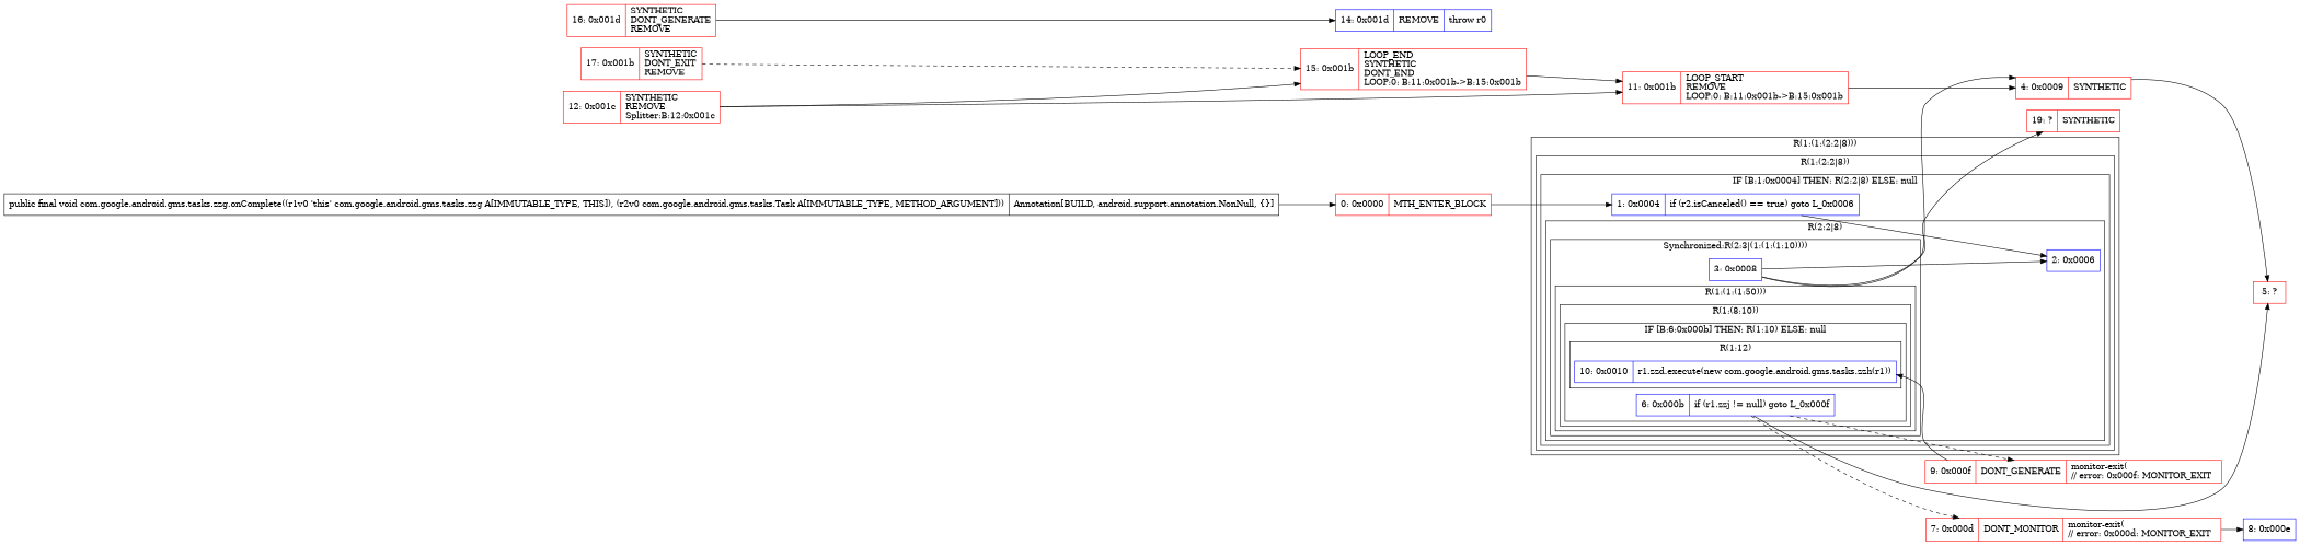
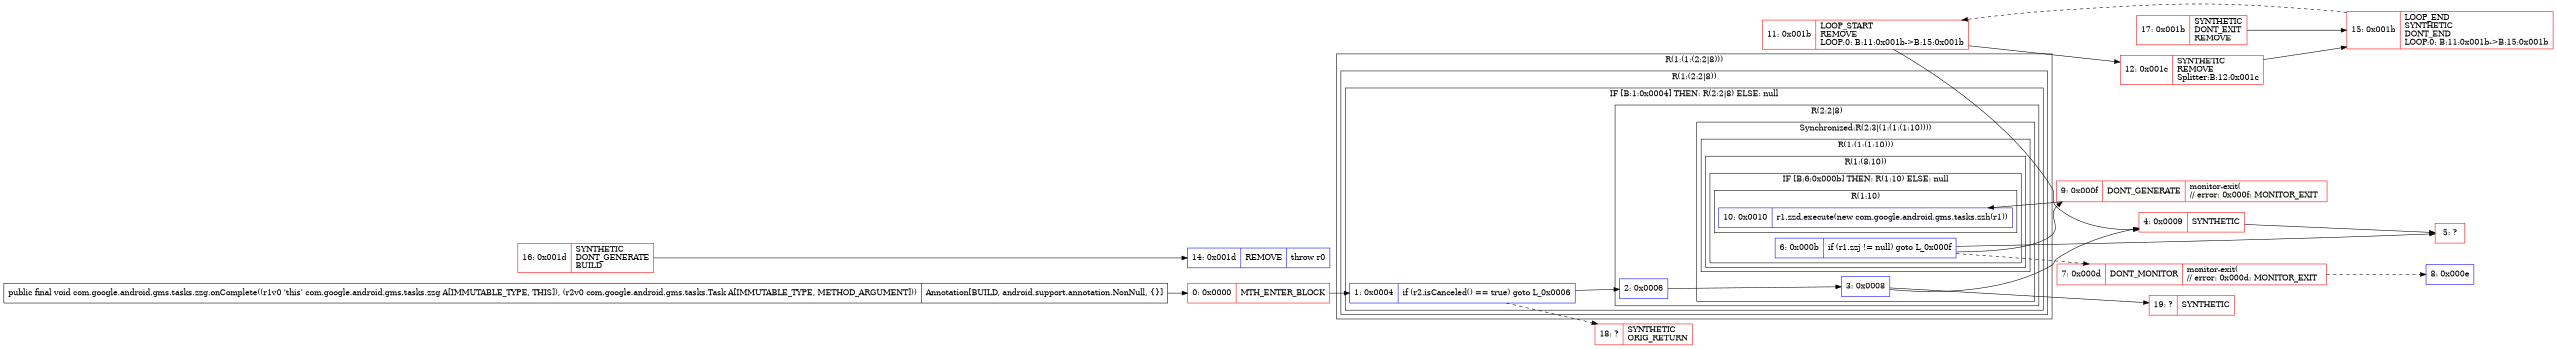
  digraph {
    rankdir=LR
    node [color=red shape=record]
    n1 [color=blue label="{10\:\ 0x0010|r1.zzd.execute(new com.google.android.gms.tasks.zzh(r1))\l}"]
    n2 [color=blue label="{6\:\ 0x000b|if (r1.zzj != null) goto L_0x000f\l}"]
    n3 [color=blue label="{3\:\ 0x0008}"]
    n4 [color=blue label="{2\:\ 0x0006}"]
    n5 [color=blue label="{1\:\ 0x0004|if (r2.isCanceled() == true) goto L_0x0006\l}"]
    n6 [label="{7\:\ 0x000d|DONT_MONITOR\l|monitor\-exit(\l\/\/ error: 0x000d: MONITOR_EXIT  \l}"]
    n7 [label="{9\:\ 0x000f|DONT_GENERATE\l|monitor\-exit(\l\/\/ error: 0x000f: MONITOR_EXIT  \l}"]
    n8 [label="{5\:\ ?}"]
    n9 [label="{4\:\ 0x0009|SYNTHETIC\l}"]
    n10 [label="{19\:\ ?|SYNTHETIC\l}"]
+   n11 [label="{18\:\ ?|SYNTHETIC\lORIG_RETURN\l}"]
    n12 [color=blue label="{8\:\ 0x000e}"]
    n13 [label="{0\:\ 0x0000|MTH_ENTER_BLOCK\l}"]
    n14 [label="{11\:\ 0x001b|LOOP_START\lREMOVE\lLOOP:0: B:11:0x001b\-\>B:15:0x001b\l}"]
    n15 [label="{12\:\ 0x001c|SYNTHETIC\lREMOVE\lSplitter:B:12:0x001c\l}"]
    n16 [label="{15\:\ 0x001b|LOOP_END\lSYNTHETIC\lDONT_END\lLOOP:0: B:11:0x001b\-\>B:15:0x001b\l}"]
-   n17 [label="{16\:\ 0x001d|SYNTHETIC\lDONT_GENERATE\lREMOVE\l}"]
+   n17 [label="{16\:\ 0x001d|SYNTHETIC\lDONT_GENERATE\lBUILD\l}"]
    n18 [color=blue label="{14\:\ 0x001d|REMOVE\l|throw r0\l}"]
    n19 [label="{17\:\ 0x001b|SYNTHETIC\lDONT_EXIT\lREMOVE\l}"]
    n20 [label="{public final void com.google.android.gms.tasks.zzg.onComplete((r1v0 'this' com.google.android.gms.tasks.zzg A[IMMUTABLE_TYPE, THIS]), (r2v0 com.google.android.gms.tasks.Task A[IMMUTABLE_TYPE, METHOD_ARGUMENT]))  | Annotation[BUILD, android.support.annotation.NonNull, \{\}]\l}" color=""]
    subgraph cluster_1 {
      label="R(1:(1:(2:2|8)))"
      subgraph cluster_2 {
        label="R(1:(2:2|8))"
        subgraph cluster_3 {
          label="IF [B:1:0x0004] THEN: R(2:2|8) ELSE: null"
          n5
          subgraph cluster_4 {
            label="R(2:2|8)"
            n4
            subgraph cluster_5 {
              label="Synchronized:R(2:3|(1:(1:(1:10))))"
              n3
              subgraph cluster_6 {
-               label="R(1:(1:(1:50)))"
+               label="R(1:(1:(1:10)))"
                subgraph cluster_7 {
                  label="R(1:(8:10))"
                  subgraph cluster_8 {
                    label="IF [B:6:0x000b] THEN: R(1:10) ELSE: null"
                    n2
                    subgraph cluster_9 {
-                     label="R(1:12)"
+                     label="R(1:10)"
                      n1
                    }
                  }
                }
              }
            }
          }
        }
      }
    }
    n2 -> n6 [style=dashed]
-   n2 -> n7 [style=dashed]
+   n2 -> n7
    n2 -> n8
    n3 -> n9
    n3 -> n10
-   n3 -> n4
+   n4 -> n3
    n5 -> n4
-   n6 -> n12
+   n5 -> n11 [style=dashed]
+   n6 -> n12 [style=dashed]
    n7 -> n1
    n9 -> n8
    n13 -> n5
    n14 -> n9
-   n15 -> n14
+   n14 -> n15
    n15 -> n16
-   n16 -> n14
+   n16 -> n14 [style=dashed]
    n17 -> n18
-   n19 -> n16 [style=dashed]
+   n19 -> n16
    n20 -> n13
  }
